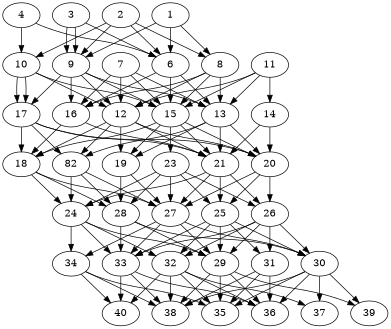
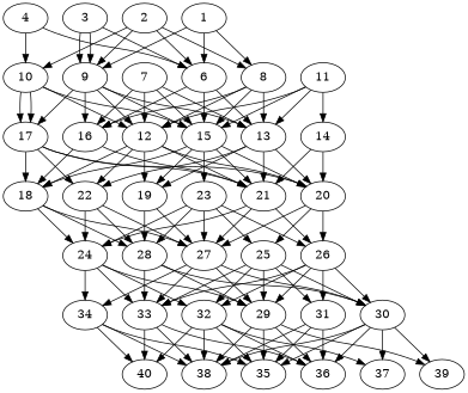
  digraph {
    node [alpha=0.06]
    1 [alpha=0.16 expect_size=23873536]
    6 [alpha=0.11 expect_size=49175552]
    8 [alpha=0.12 expect_size=45765632]
    9 [alpha=0.11 expect_size=13711360]
    13 [expect_size=14659584]
    15 [alpha=0.12 expect_size=16566272]
    16 [alpha=0.15 expect_size=6568960]
    12 [alpha=0.00 expect_size=25046016]
    17 [alpha=0.08 expect_size=33392640]
    19 [expect_size=35368960]
    20 [alpha=0.13 expect_size=15229952]
    21 [alpha=0.07 expect_size=23028736]
-   22 [alpha=0.07 expect_size=46359552 label=82]
+   22 [alpha=0.07 expect_size=46359552]
    18 [alpha=0.08 expect_size=6204416]
    23 [alpha=0.17 expect_size=46685184]
    2 [alpha=0.16 expect_size=19165184]
    10 [alpha=0.03 expect_size=37419008]
    3 [alpha=0.10 expect_size=26283008]
    4 [alpha=0.11 expect_size=28627968]
    7 [alpha=0.08 expect_size=8881152]
    11 [alpha=0.10 expect_size=35502080]
    14 [expect_size=38679552]
    27 [alpha=0.04 expect_size=43931648]
    28 [alpha=0.12 expect_size=14729216]
    25 [expect_size=27854848]
    26 [alpha=0.14 expect_size=9351168]
    24 [alpha=0.16 expect_size=14256128]
    29 [alpha=0.03 expect_size=34529280]
    32 [alpha=0.10 expect_size=48672768]
    33 [alpha=0.00 expect_size=18996224]
    34 [alpha=0.04 expect_size=11094016]
    30 [alpha=0.07 expect_size=49123328]
    31 [alpha=0.05 expect_size=31899648]
    35 [alpha=0.13 expect_size=48352256]
    36 [alpha=0.02 expect_size=14753792]
    38 [alpha=0.05 expect_size=11978752]
    39 [alpha=0.19 expect_size=39779328]
    37 [alpha=0.03 expect_size=48602112]
    40 [alpha=0.18 expect_size=46100480]
    1 -> 6
    1 -> 8
    1 -> 9
    6 -> 13
    6 -> 15
    6 -> 16
    8 -> 13
    8 -> 15
    8 -> 16
    8 -> 12
    9 -> 13
    9 -> 15
    9 -> 16
    9 -> 12
    9 -> 17
    13 -> 19
    13 -> 20
    13 -> 21
    13 -> 22
    15 -> 19
    15 -> 20
    15 -> 21
    15 -> 18
    15 -> 23
    16 -> 21
    16 -> 18
    12 -> 19
    12 -> 20
    12 -> 21
    12 -> 22
    12 -> 18
    17 -> 20
    17 -> 21
    17 -> 22
    17 -> 18
    19 -> 27
    19 -> 28
    20 -> 27
    20 -> 25
    20 -> 26
    21 -> 27
-   21 -> 25
    21 -> 26
    21 -> 24
    22 -> 27
    22 -> 28
    22 -> 24
    18 -> 27
    18 -> 28
    18 -> 24
    23 -> 27
    23 -> 28
    23 -> 25
    23 -> 26
    23 -> 24
    2 -> 6
    2 -> 8
    2 -> 9
    2 -> 10
    10 -> 15
    10 -> 12
    10 -> 17
    10 -> 17
    3 -> 6
    3 -> 9
    3 -> 9
    4 -> 6
    4 -> 10
    7 -> 13
    7 -> 15
    7 -> 16
    7 -> 12
    11 -> 13
    11 -> 15
    11 -> 12
    11 -> 14
    14 -> 20
    14 -> 21
    27 -> 29
    27 -> 33
    27 -> 34
    27 -> 30
    28 -> 29
    28 -> 33
    28 -> 30
    25 -> 29
    25 -> 32
    25 -> 33
    25 -> 30
    25 -> 31
    26 -> 29
    26 -> 32
    26 -> 33
    26 -> 30
    26 -> 31
    24 -> 29
    24 -> 32
    24 -> 33
    24 -> 34
    29 -> 35
    29 -> 36
    29 -> 38
    29 -> 39
    32 -> 35
    32 -> 36
    32 -> 38
    32 -> 37
    32 -> 40
    33 -> 36
    33 -> 38
    33 -> 40
    34 -> 35
    34 -> 38
    34 -> 40
    30 -> 35
    30 -> 36
    30 -> 38
    30 -> 39
    30 -> 37
    31 -> 35
    31 -> 36
    31 -> 38
  }
